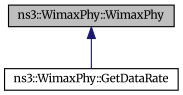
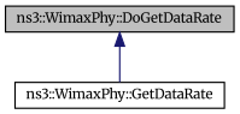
  digraph {
    rankdir=TB
    fontname=Merriweather
    node [color=black fontname=Merriweather fontsize=10 shape=record style=filled]
-   n1 [fillcolor=grey75 fontcolor=black height=0.2 label="ns3::WimaxPhy::WimaxPhy" width=0.4]
+   n1 [fillcolor=grey75 fontcolor=black height=0.2 label="ns3::WimaxPhy::DoGetDataRate" width=0.4]
    n2 [fillcolor=white height=0.2 label="ns3::WimaxPhy::GetDataRate" width=0.4]
    n1 -> n2 [color=midnightblue dir=back fontname=Merriweather fontsize=10 labelfontname=Helvetica labelfontsize=10 style=solid]
  }
